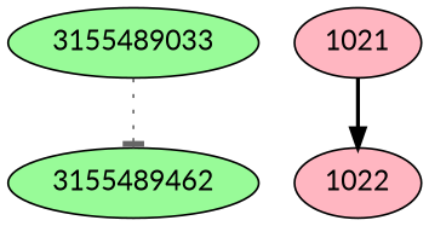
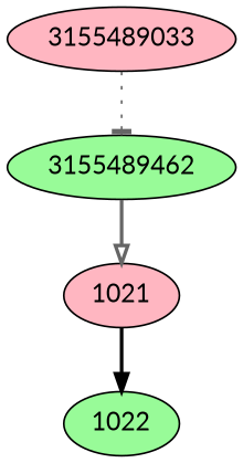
  strict digraph {
    fontname=Lato
    node [fillcolor=palegreen fontname=Lato style=filled]
    edge [color=gray40 fontname=Lato style=bold]
-   3155489033
+   3155489033 [fillcolor=lightpink]
    3155489462
    1021 [fillcolor=lightpink]
-   1022 [fillcolor=lightpink]
+   1022
    3155489033 -> 3155489462 [arrowhead=tee style=dotted]
+   3155489462 -> 1021 [arrowhead=onormal]
    1021 -> 1022 [arrowhead=normal color=black]
  }
